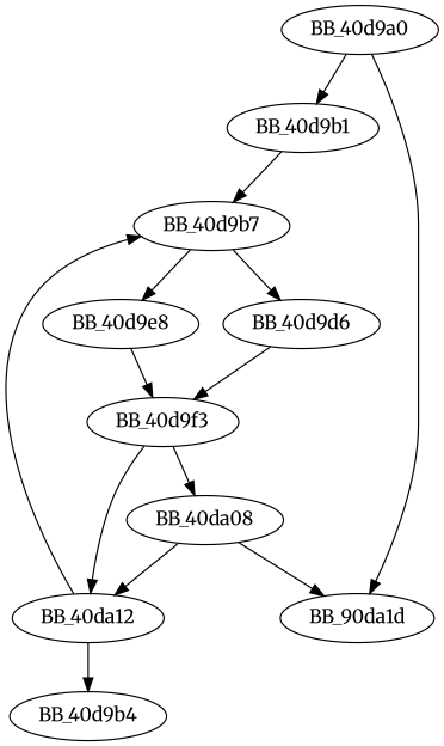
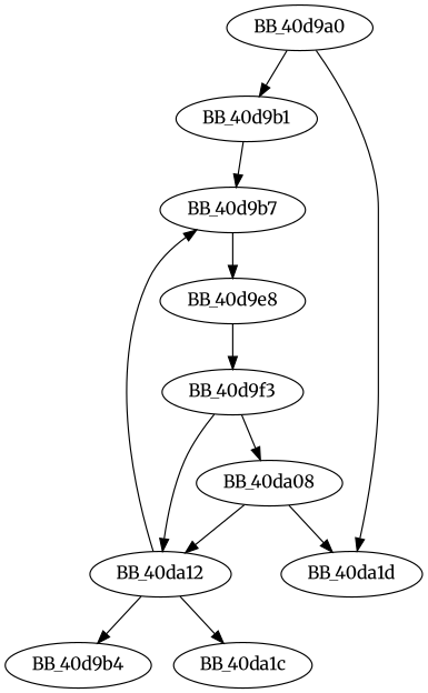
  digraph {
    fontname=Merriweather
    node [fontname=Merriweather]
    edge [fontname=Merriweather]
    BB_40d9a0
    BB_40d9b1
-   BB_40da1d [label=BB_90da1d]
+   BB_40da1d
    BB_40d9b7
-   BB_40d9d6
    n6 [label=BB_40d9e8]
    n7 [label=BB_40d9f3]
    BB_40da08
    BB_40da12
    BB_40d9b4
+   BB_40da1c
    BB_40d9a0 -> BB_40d9b1
    BB_40d9a0 -> BB_40da1d
    BB_40d9b1 -> BB_40d9b7
-   BB_40d9b7 -> BB_40d9d6
    BB_40d9b7 -> n6
-   BB_40d9d6 -> n7
    n6 -> n7
    n7 -> BB_40da08
    n7 -> BB_40da12
    BB_40da08 -> BB_40da1d
    BB_40da08 -> BB_40da12
    BB_40da12 -> BB_40d9b7
    BB_40da12 -> BB_40d9b4
+   BB_40da12 -> BB_40da1c
  }
